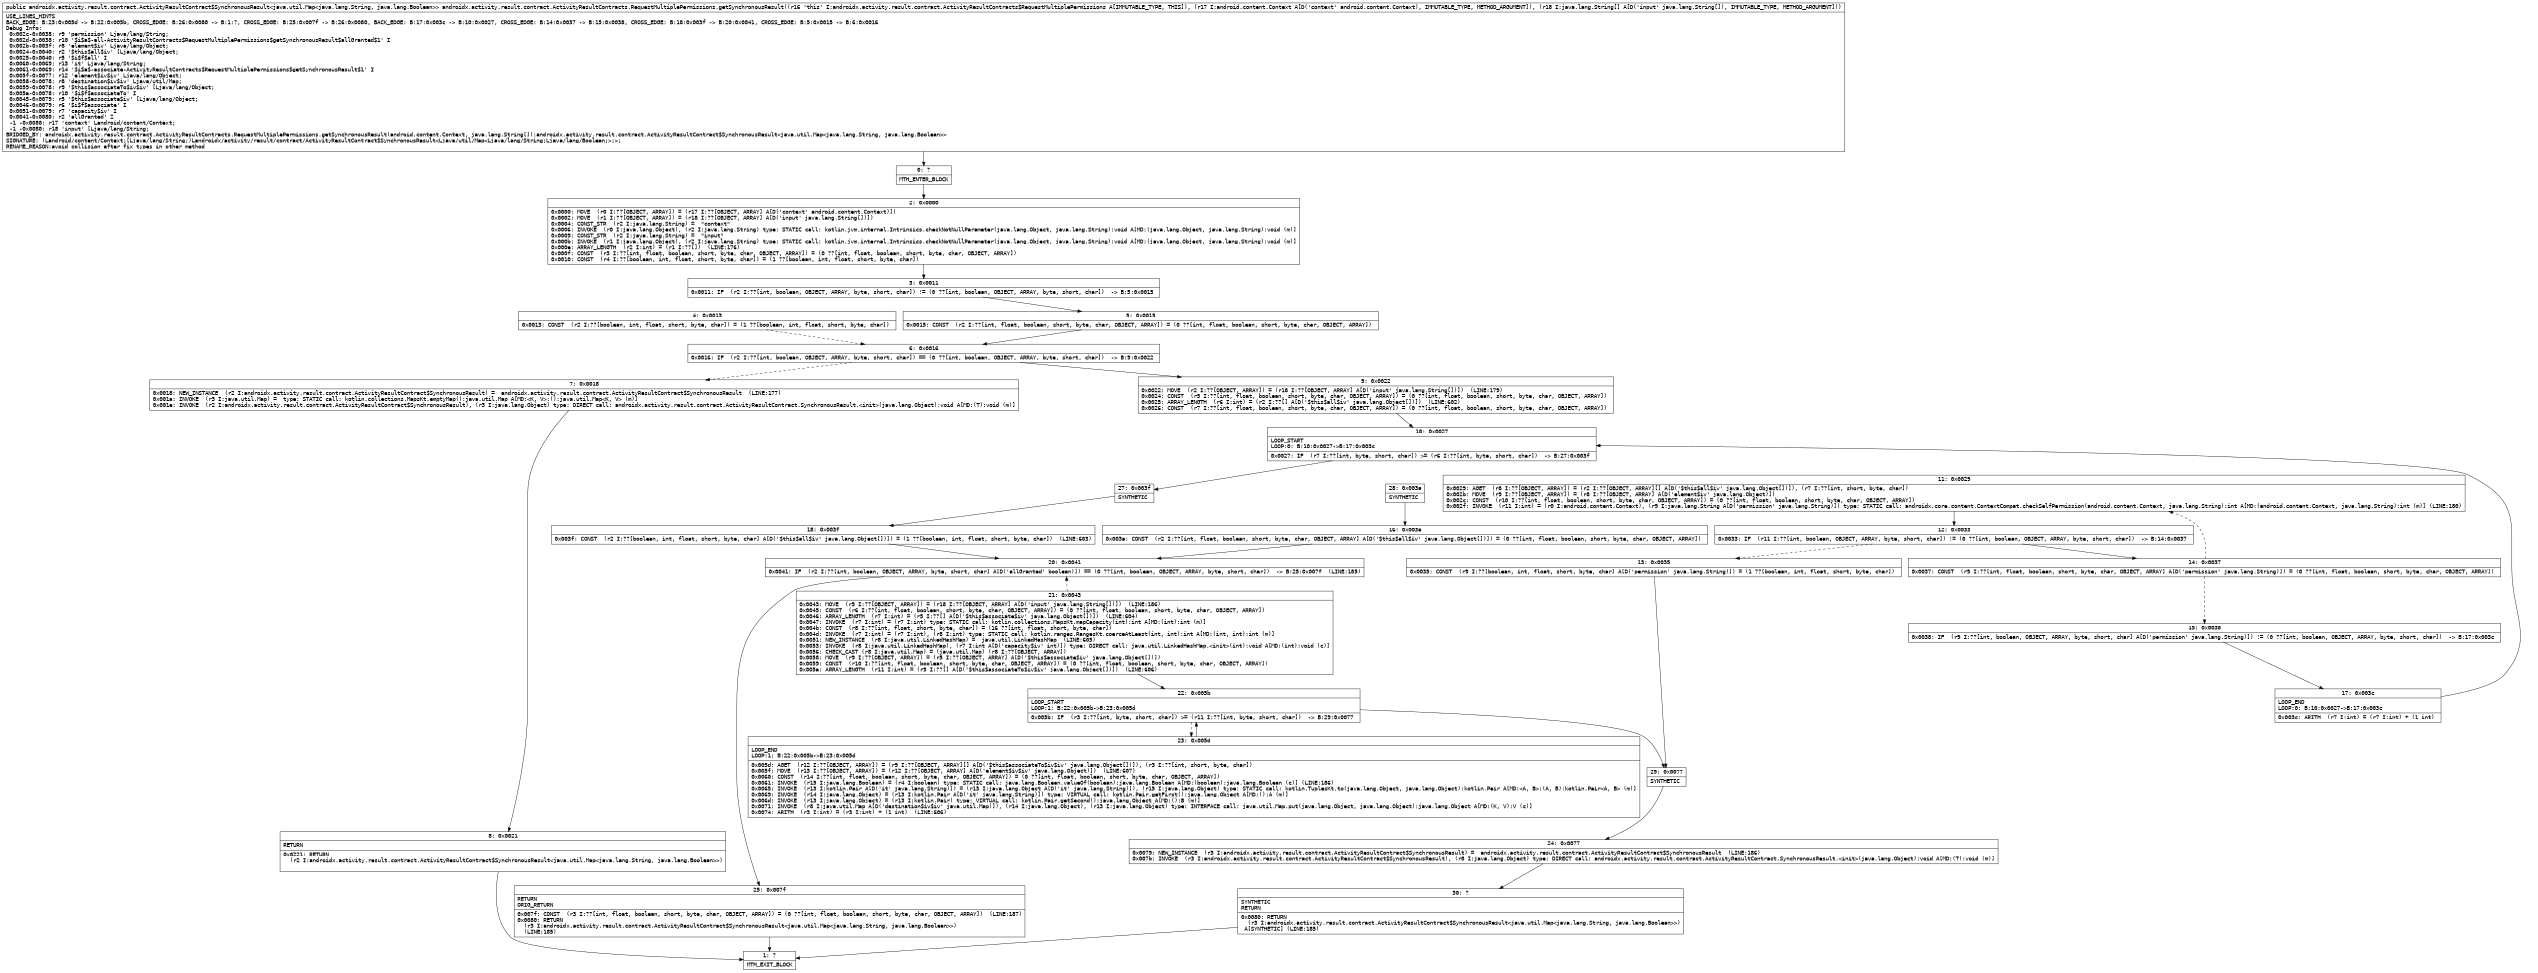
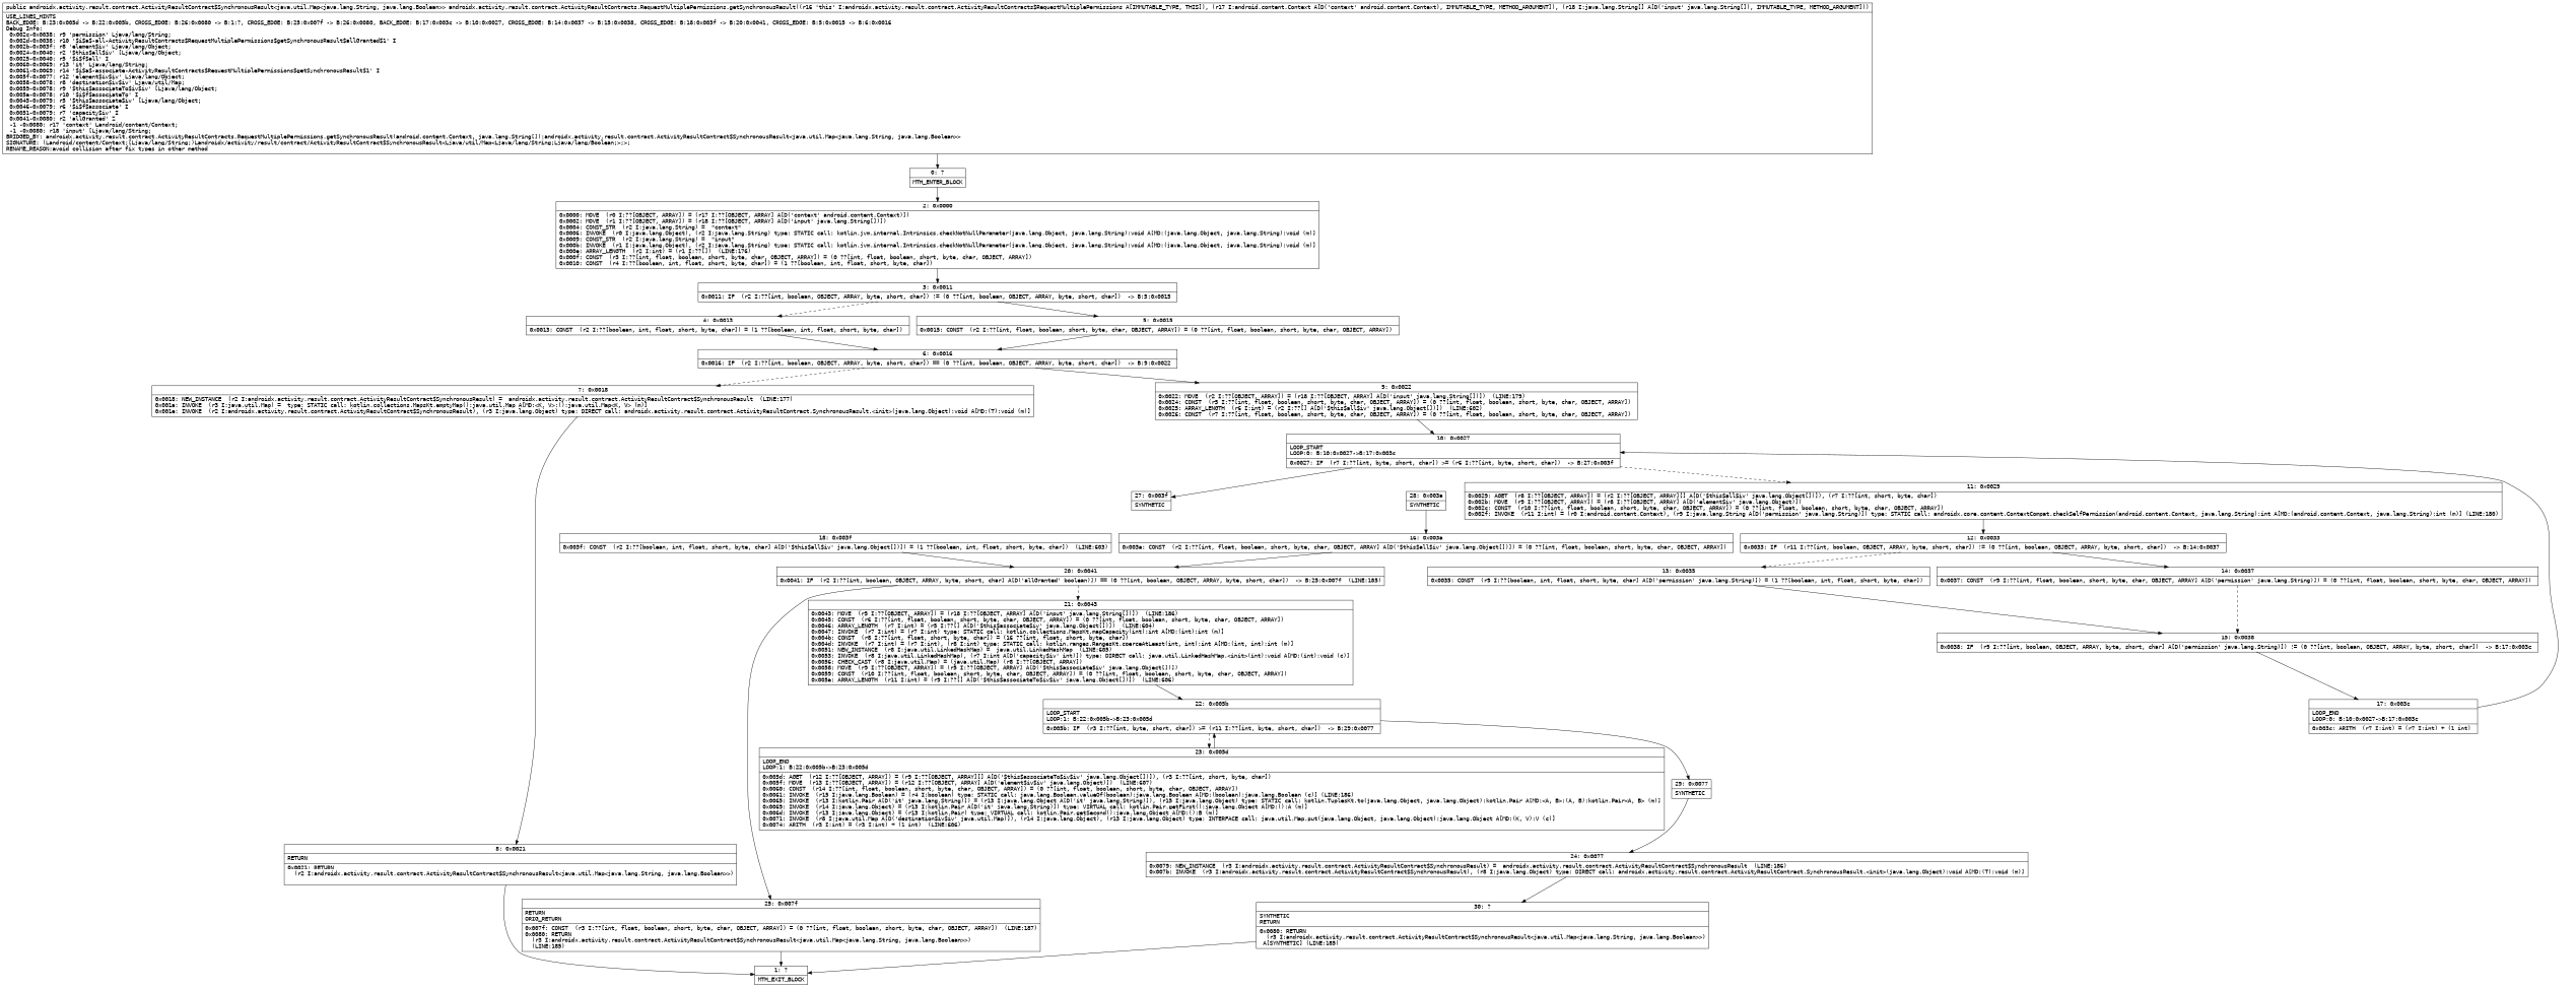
  digraph {
    fontname="DejaVu Sans Mono"
    node [fontname="DejaVu Sans Mono" shape=record]
    edge [fontname="DejaVu Sans Mono"]
    n1 [label="{0\:\ ?|MTH_ENTER_BLOCK\l}"]
    n2 [label="{2\:\ 0x0000|0x0000: MOVE  (r0 I:??[OBJECT, ARRAY]) = (r17 I:??[OBJECT, ARRAY] A[D('context' android.content.Context)]) \l0x0002: MOVE  (r1 I:??[OBJECT, ARRAY]) = (r18 I:??[OBJECT, ARRAY] A[D('input' java.lang.String[])]) \l0x0004: CONST_STR  (r2 I:java.lang.String) =  \"context\" \l0x0006: INVOKE  (r0 I:java.lang.Object), (r2 I:java.lang.String) type: STATIC call: kotlin.jvm.internal.Intrinsics.checkNotNullParameter(java.lang.Object, java.lang.String):void A[MD:(java.lang.Object, java.lang.String):void (m)]\l0x0009: CONST_STR  (r2 I:java.lang.String) =  \"input\" \l0x000b: INVOKE  (r1 I:java.lang.Object), (r2 I:java.lang.String) type: STATIC call: kotlin.jvm.internal.Intrinsics.checkNotNullParameter(java.lang.Object, java.lang.String):void A[MD:(java.lang.Object, java.lang.String):void (m)]\l0x000e: ARRAY_LENGTH  (r2 I:int) = (r1 I:??[])  (LINE:176)\l0x000f: CONST  (r3 I:??[int, float, boolean, short, byte, char, OBJECT, ARRAY]) = (0 ??[int, float, boolean, short, byte, char, OBJECT, ARRAY]) \l0x0010: CONST  (r4 I:??[boolean, int, float, short, byte, char]) = (1 ??[boolean, int, float, short, byte, char]) \l}"]
    n3 [label="{3\:\ 0x0011|0x0011: IF  (r2 I:??[int, boolean, OBJECT, ARRAY, byte, short, char]) != (0 ??[int, boolean, OBJECT, ARRAY, byte, short, char])  \-\> B:5:0x0015 \l}"]
    n4 [label="{4\:\ 0x0013|0x0013: CONST  (r2 I:??[boolean, int, float, short, byte, char]) = (1 ??[boolean, int, float, short, byte, char]) \l}"]
    n5 [label="{5\:\ 0x0015|0x0015: CONST  (r2 I:??[int, float, boolean, short, byte, char, OBJECT, ARRAY]) = (0 ??[int, float, boolean, short, byte, char, OBJECT, ARRAY]) \l}"]
    n6 [label="{6\:\ 0x0016|0x0016: IF  (r2 I:??[int, boolean, OBJECT, ARRAY, byte, short, char]) == (0 ??[int, boolean, OBJECT, ARRAY, byte, short, char])  \-\> B:9:0x0022 \l}"]
    n7 [label="{7\:\ 0x0018|0x0018: NEW_INSTANCE  (r2 I:androidx.activity.result.contract.ActivityResultContract$SynchronousResult) =  androidx.activity.result.contract.ActivityResultContract$SynchronousResult  (LINE:177)\l0x001a: INVOKE  (r3 I:java.util.Map) =  type: STATIC call: kotlin.collections.MapsKt.emptyMap():java.util.Map A[MD:\<K, V\>:():java.util.Map\<K, V\> (m)]\l0x001e: INVOKE  (r2 I:androidx.activity.result.contract.ActivityResultContract$SynchronousResult), (r3 I:java.lang.Object) type: DIRECT call: androidx.activity.result.contract.ActivityResultContract.SynchronousResult.\<init\>(java.lang.Object):void A[MD:(T):void (m)]\l}"]
    n8 [label="{9\:\ 0x0022|0x0022: MOVE  (r2 I:??[OBJECT, ARRAY]) = (r18 I:??[OBJECT, ARRAY] A[D('input' java.lang.String[])])  (LINE:179)\l0x0024: CONST  (r5 I:??[int, float, boolean, short, byte, char, OBJECT, ARRAY]) = (0 ??[int, float, boolean, short, byte, char, OBJECT, ARRAY]) \l0x0025: ARRAY_LENGTH  (r6 I:int) = (r2 I:??[] A[D('$this$all$iv' java.lang.Object[])])  (LINE:602)\l0x0026: CONST  (r7 I:??[int, float, boolean, short, byte, char, OBJECT, ARRAY]) = (0 ??[int, float, boolean, short, byte, char, OBJECT, ARRAY]) \l}"]
-   n9 [label="{8\:\ 0x0021|RETURN\l|0x0221: RETURN  \l  (r2 I:androidx.activity.result.contract.ActivityResultContract$SynchronousResult\<java.util.Map\<java.lang.String, java.lang.Boolean\>\>)\l \l}"]
+   n9 [label="{8\:\ 0x0021|RETURN\l|0x0021: RETURN  \l  (r2 I:androidx.activity.result.contract.ActivityResultContract$SynchronousResult\<java.util.Map\<java.lang.String, java.lang.Boolean\>\>)\l \l}"]
    n10 [label="{10\:\ 0x0027|LOOP_START\lLOOP:0: B:10:0x0027\-\>B:17:0x003c\l|0x0027: IF  (r7 I:??[int, byte, short, char]) \>= (r6 I:??[int, byte, short, char])  \-\> B:27:0x003f \l}"]
    n11 [label="{1\:\ ?|MTH_EXIT_BLOCK\l}"]
    n12 [label="{11\:\ 0x0029|0x0029: AGET  (r8 I:??[OBJECT, ARRAY]) = (r2 I:??[OBJECT, ARRAY][] A[D('$this$all$iv' java.lang.Object[])]), (r7 I:??[int, short, byte, char]) \l0x002b: MOVE  (r9 I:??[OBJECT, ARRAY]) = (r8 I:??[OBJECT, ARRAY] A[D('element$iv' java.lang.Object)]) \l0x002c: CONST  (r10 I:??[int, float, boolean, short, byte, char, OBJECT, ARRAY]) = (0 ??[int, float, boolean, short, byte, char, OBJECT, ARRAY]) \l0x002f: INVOKE  (r11 I:int) = (r0 I:android.content.Context), (r9 I:java.lang.String A[D('permission' java.lang.String)]) type: STATIC call: androidx.core.content.ContextCompat.checkSelfPermission(android.content.Context, java.lang.String):int A[MD:(android.content.Context, java.lang.String):int (m)] (LINE:180)\l}"]
    n13 [label="{27\:\ 0x003f|SYNTHETIC\l}"]
    n14 [label="{12\:\ 0x0033|0x0033: IF  (r11 I:??[int, boolean, OBJECT, ARRAY, byte, short, char]) != (0 ??[int, boolean, OBJECT, ARRAY, byte, short, char])  \-\> B:14:0x0037 \l}"]
    n15 [label="{18\:\ 0x003f|0x003f: CONST  (r2 I:??[boolean, int, float, short, byte, char] A[D('$this$all$iv' java.lang.Object[])]) = (1 ??[boolean, int, float, short, byte, char])  (LINE:603)\l}"]
    n16 [label="{13\:\ 0x0035|0x0035: CONST  (r9 I:??[boolean, int, float, short, byte, char] A[D('permission' java.lang.String)]) = (1 ??[boolean, int, float, short, byte, char]) \l}"]
    n17 [label="{14\:\ 0x0037|0x0037: CONST  (r9 I:??[int, float, boolean, short, byte, char, OBJECT, ARRAY] A[D('permission' java.lang.String)]) = (0 ??[int, float, boolean, short, byte, char, OBJECT, ARRAY]) \l}"]
    n18 [label="{15\:\ 0x0038|0x0038: IF  (r9 I:??[int, boolean, OBJECT, ARRAY, byte, short, char] A[D('permission' java.lang.String)]) != (0 ??[int, boolean, OBJECT, ARRAY, byte, short, char])  \-\> B:17:0x003c \l}"]
    n19 [label="{17\:\ 0x003c|LOOP_END\lLOOP:0: B:10:0x0027\-\>B:17:0x003c\l|0x003c: ARITH  (r7 I:int) = (r7 I:int) + (1 int) \l}"]
    n20 [label="{28\:\ 0x003a|SYNTHETIC\l}"]
    n21 [label="{16\:\ 0x003a|0x003a: CONST  (r2 I:??[int, float, boolean, short, byte, char, OBJECT, ARRAY] A[D('$this$all$iv' java.lang.Object[])]) = (0 ??[int, float, boolean, short, byte, char, OBJECT, ARRAY]) \l}"]
    n22 [label="{20\:\ 0x0041|0x0041: IF  (r2 I:??[int, boolean, OBJECT, ARRAY, byte, short, char] A[D('allGranted' boolean)]) == (0 ??[int, boolean, OBJECT, ARRAY, byte, short, char])  \-\> B:25:0x007f  (LINE:185)\l}"]
    n23 [label="{21\:\ 0x0043|0x0043: MOVE  (r5 I:??[OBJECT, ARRAY]) = (r18 I:??[OBJECT, ARRAY] A[D('input' java.lang.String[])])  (LINE:186)\l0x0045: CONST  (r6 I:??[int, float, boolean, short, byte, char, OBJECT, ARRAY]) = (0 ??[int, float, boolean, short, byte, char, OBJECT, ARRAY]) \l0x0046: ARRAY_LENGTH  (r7 I:int) = (r5 I:??[] A[D('$this$associate$iv' java.lang.Object[])])  (LINE:604)\l0x0047: INVOKE  (r7 I:int) = (r7 I:int) type: STATIC call: kotlin.collections.MapsKt.mapCapacity(int):int A[MD:(int):int (m)]\l0x004b: CONST  (r8 I:??[int, float, short, byte, char]) = (16 ??[int, float, short, byte, char]) \l0x004d: INVOKE  (r7 I:int) = (r7 I:int), (r8 I:int) type: STATIC call: kotlin.ranges.RangesKt.coerceAtLeast(int, int):int A[MD:(int, int):int (m)]\l0x0051: NEW_INSTANCE  (r8 I:java.util.LinkedHashMap) =  java.util.LinkedHashMap  (LINE:605)\l0x0053: INVOKE  (r8 I:java.util.LinkedHashMap), (r7 I:int A[D('capacity$iv' int)]) type: DIRECT call: java.util.LinkedHashMap.\<init\>(int):void A[MD:(int):void (c)]\l0x0056: CHECK_CAST (r8 I:java.util.Map) = (java.util.Map) (r8 I:??[OBJECT, ARRAY]) \l0x0058: MOVE  (r9 I:??[OBJECT, ARRAY]) = (r5 I:??[OBJECT, ARRAY] A[D('$this$associate$iv' java.lang.Object[])]) \l0x0059: CONST  (r10 I:??[int, float, boolean, short, byte, char, OBJECT, ARRAY]) = (0 ??[int, float, boolean, short, byte, char, OBJECT, ARRAY]) \l0x005a: ARRAY_LENGTH  (r11 I:int) = (r9 I:??[] A[D('$this$associateTo$iv$iv' java.lang.Object[])])  (LINE:606)\l}"]
    n24 [label="{25\:\ 0x007f|RETURN\lORIG_RETURN\l|0x007f: CONST  (r3 I:??[int, float, boolean, short, byte, char, OBJECT, ARRAY]) = (0 ??[int, float, boolean, short, byte, char, OBJECT, ARRAY])  (LINE:187)\l0x0080: RETURN  \l  (r3 I:androidx.activity.result.contract.ActivityResultContract$SynchronousResult\<java.util.Map\<java.lang.String, java.lang.Boolean\>\>)\l  (LINE:185)\l}"]
    n25 [label="{22\:\ 0x005b|LOOP_START\lLOOP:1: B:22:0x005b\-\>B:23:0x005d\l|0x005b: IF  (r3 I:??[int, byte, short, char]) \>= (r11 I:??[int, byte, short, char])  \-\> B:29:0x0077 \l}"]
    n26 [label="{23\:\ 0x005d|LOOP_END\lLOOP:1: B:22:0x005b\-\>B:23:0x005d\l|0x005d: AGET  (r12 I:??[OBJECT, ARRAY]) = (r9 I:??[OBJECT, ARRAY][] A[D('$this$associateTo$iv$iv' java.lang.Object[])]), (r3 I:??[int, short, byte, char]) \l0x005f: MOVE  (r13 I:??[OBJECT, ARRAY]) = (r12 I:??[OBJECT, ARRAY] A[D('element$iv$iv' java.lang.Object)])  (LINE:607)\l0x0060: CONST  (r14 I:??[int, float, boolean, short, byte, char, OBJECT, ARRAY]) = (0 ??[int, float, boolean, short, byte, char, OBJECT, ARRAY]) \l0x0061: INVOKE  (r15 I:java.lang.Boolean) = (r4 I:boolean) type: STATIC call: java.lang.Boolean.valueOf(boolean):java.lang.Boolean A[MD:(boolean):java.lang.Boolean (c)] (LINE:186)\l0x0065: INVOKE  (r13 I:kotlin.Pair A[D('it' java.lang.String)]) = (r13 I:java.lang.Object A[D('it' java.lang.String)]), (r15 I:java.lang.Object) type: STATIC call: kotlin.TuplesKt.to(java.lang.Object, java.lang.Object):kotlin.Pair A[MD:\<A, B\>:(A, B):kotlin.Pair\<A, B\> (m)]\l0x0069: INVOKE  (r14 I:java.lang.Object) = (r13 I:kotlin.Pair A[D('it' java.lang.String)]) type: VIRTUAL call: kotlin.Pair.getFirst():java.lang.Object A[MD:():A (m)]\l0x006d: INVOKE  (r13 I:java.lang.Object) = (r13 I:kotlin.Pair) type: VIRTUAL call: kotlin.Pair.getSecond():java.lang.Object A[MD:():B (m)]\l0x0071: INVOKE  (r8 I:java.util.Map A[D('destination$iv$iv' java.util.Map)]), (r14 I:java.lang.Object), (r13 I:java.lang.Object) type: INTERFACE call: java.util.Map.put(java.lang.Object, java.lang.Object):java.lang.Object A[MD:(K, V):V (c)]\l0x0074: ARITH  (r3 I:int) = (r3 I:int) + (1 int)  (LINE:606)\l}"]
    n27 [label="{29\:\ 0x0077|SYNTHETIC\l}"]
    n28 [label="{24\:\ 0x0077|0x0079: NEW_INSTANCE  (r3 I:androidx.activity.result.contract.ActivityResultContract$SynchronousResult) =  androidx.activity.result.contract.ActivityResultContract$SynchronousResult  (LINE:186)\l0x007b: INVOKE  (r3 I:androidx.activity.result.contract.ActivityResultContract$SynchronousResult), (r8 I:java.lang.Object) type: DIRECT call: androidx.activity.result.contract.ActivityResultContract.SynchronousResult.\<init\>(java.lang.Object):void A[MD:(T):void (m)]\l}"]
    n29 [label="{30\:\ ?|SYNTHETIC\lRETURN\l|0x0080: RETURN  \l  (r3 I:androidx.activity.result.contract.ActivityResultContract$SynchronousResult\<java.util.Map\<java.lang.String, java.lang.Boolean\>\>)\l A[SYNTHETIC] (LINE:185)\l}"]
    n30 [label="{public androidx.activity.result.contract.ActivityResultContract$SynchronousResult\<java.util.Map\<java.lang.String, java.lang.Boolean\>\> androidx.activity.result.contract.ActivityResultContracts.RequestMultiplePermissions.getSynchronousResult((r16 'this' I:androidx.activity.result.contract.ActivityResultContracts$RequestMultiplePermissions A[IMMUTABLE_TYPE, THIS]), (r17 I:android.content.Context A[D('context' android.content.Context), IMMUTABLE_TYPE, METHOD_ARGUMENT]), (r18 I:java.lang.String[] A[D('input' java.lang.String[]), IMMUTABLE_TYPE, METHOD_ARGUMENT]))  | USE_LINES_HINTS\lBACK_EDGE: B:23:0x005d \-\> B:22:0x005b, CROSS_EDGE: B:26:0x0080 \-\> B:1:?, CROSS_EDGE: B:25:0x007f \-\> B:26:0x0080, BACK_EDGE: B:17:0x003c \-\> B:10:0x0027, CROSS_EDGE: B:14:0x0037 \-\> B:15:0x0038, CROSS_EDGE: B:18:0x003f \-\> B:20:0x0041, CROSS_EDGE: B:5:0x0015 \-\> B:6:0x0016\lDebug Info:\l  0x002c\-0x0038: r9 'permission' Ljava\/lang\/String;\l  0x002d\-0x0038: r10 '$i$a$\-all\-ActivityResultContracts$RequestMultiplePermissions$getSynchronousResult$allGranted$1' I\l  0x002b\-0x003f: r8 'element$iv' Ljava\/lang\/Object;\l  0x0024\-0x0040: r2 '$this$all$iv' [Ljava\/lang\/Object;\l  0x0025\-0x0040: r5 '$i$f$all' I\l  0x0060\-0x0069: r13 'it' Ljava\/lang\/String;\l  0x0061\-0x0069: r14 '$i$a$\-associate\-ActivityResultContracts$RequestMultiplePermissions$getSynchronousResult$1' I\l  0x005f\-0x0077: r12 'element$iv$iv' Ljava\/lang\/Object;\l  0x0058\-0x0078: r8 'destination$iv$iv' Ljava\/util\/Map;\l  0x0059\-0x0078: r9 '$this$associateTo$iv$iv' [Ljava\/lang\/Object;\l  0x005a\-0x0078: r10 '$i$f$associateTo' I\l  0x0045\-0x0079: r5 '$this$associate$iv' [Ljava\/lang\/Object;\l  0x0046\-0x0079: r6 '$i$f$associate' I\l  0x0051\-0x0079: r7 'capacity$iv' I\l  0x0041\-0x0080: r2 'allGranted' Z\l  \-1 \-0x0080: r17 'context' Landroid\/content\/Context;\l  \-1 \-0x0080: r18 'input' [Ljava\/lang\/String;\lBRIDGED_BY: androidx.activity.result.contract.ActivityResultContracts.RequestMultiplePermissions.getSynchronousResult(android.content.Context, java.lang.String[]):androidx.activity.result.contract.ActivityResultContract$SynchronousResult\<java.util.Map\<java.lang.String, java.lang.Boolean\>\>\lSIGNATURE: (Landroid\/content\/Context;[Ljava\/lang\/String;)Landroidx\/activity\/result\/contract\/ActivityResultContract$SynchronousResult\<Ljava\/util\/Map\<Ljava\/lang\/String;Ljava\/lang\/Boolean;\>;\>;\lRENAME_REASON:avoid collision after fix types in other method\l}"]
    n1 -> n2
    n2 -> n3
+   n3 -> n4 [style=dashed]
    n3 -> n5
-   n4 -> n6 [style=dashed]
+   n4 -> n6
    n5 -> n6
    n6 -> n7 [style=dashed]
    n6 -> n8
    n7 -> n9
    n8 -> n10
    n9 -> n11
-   n17 -> n12 [style=dashed]
+   n10 -> n12 [style=dashed]
    n10 -> n13
    n12 -> n14
-   n13 -> n15
    n14 -> n16 [style=dashed]
    n14 -> n17
    n15 -> n22
-   n16 -> n27
+   n16 -> n18
    n17 -> n18 [style=dashed]
    n18 -> n19
    n19 -> n10
    n20 -> n21
    n21 -> n22
-   n23 -> n22 [style=dashed]
+   n22 -> n23 [style=dashed]
    n22 -> n24
    n23 -> n25
    n24 -> n11
    n25 -> n26 [style=dashed]
    n25 -> n27
    n26 -> n25
    n27 -> n28
    n28 -> n29
    n29 -> n11
    n30 -> n1
  }
